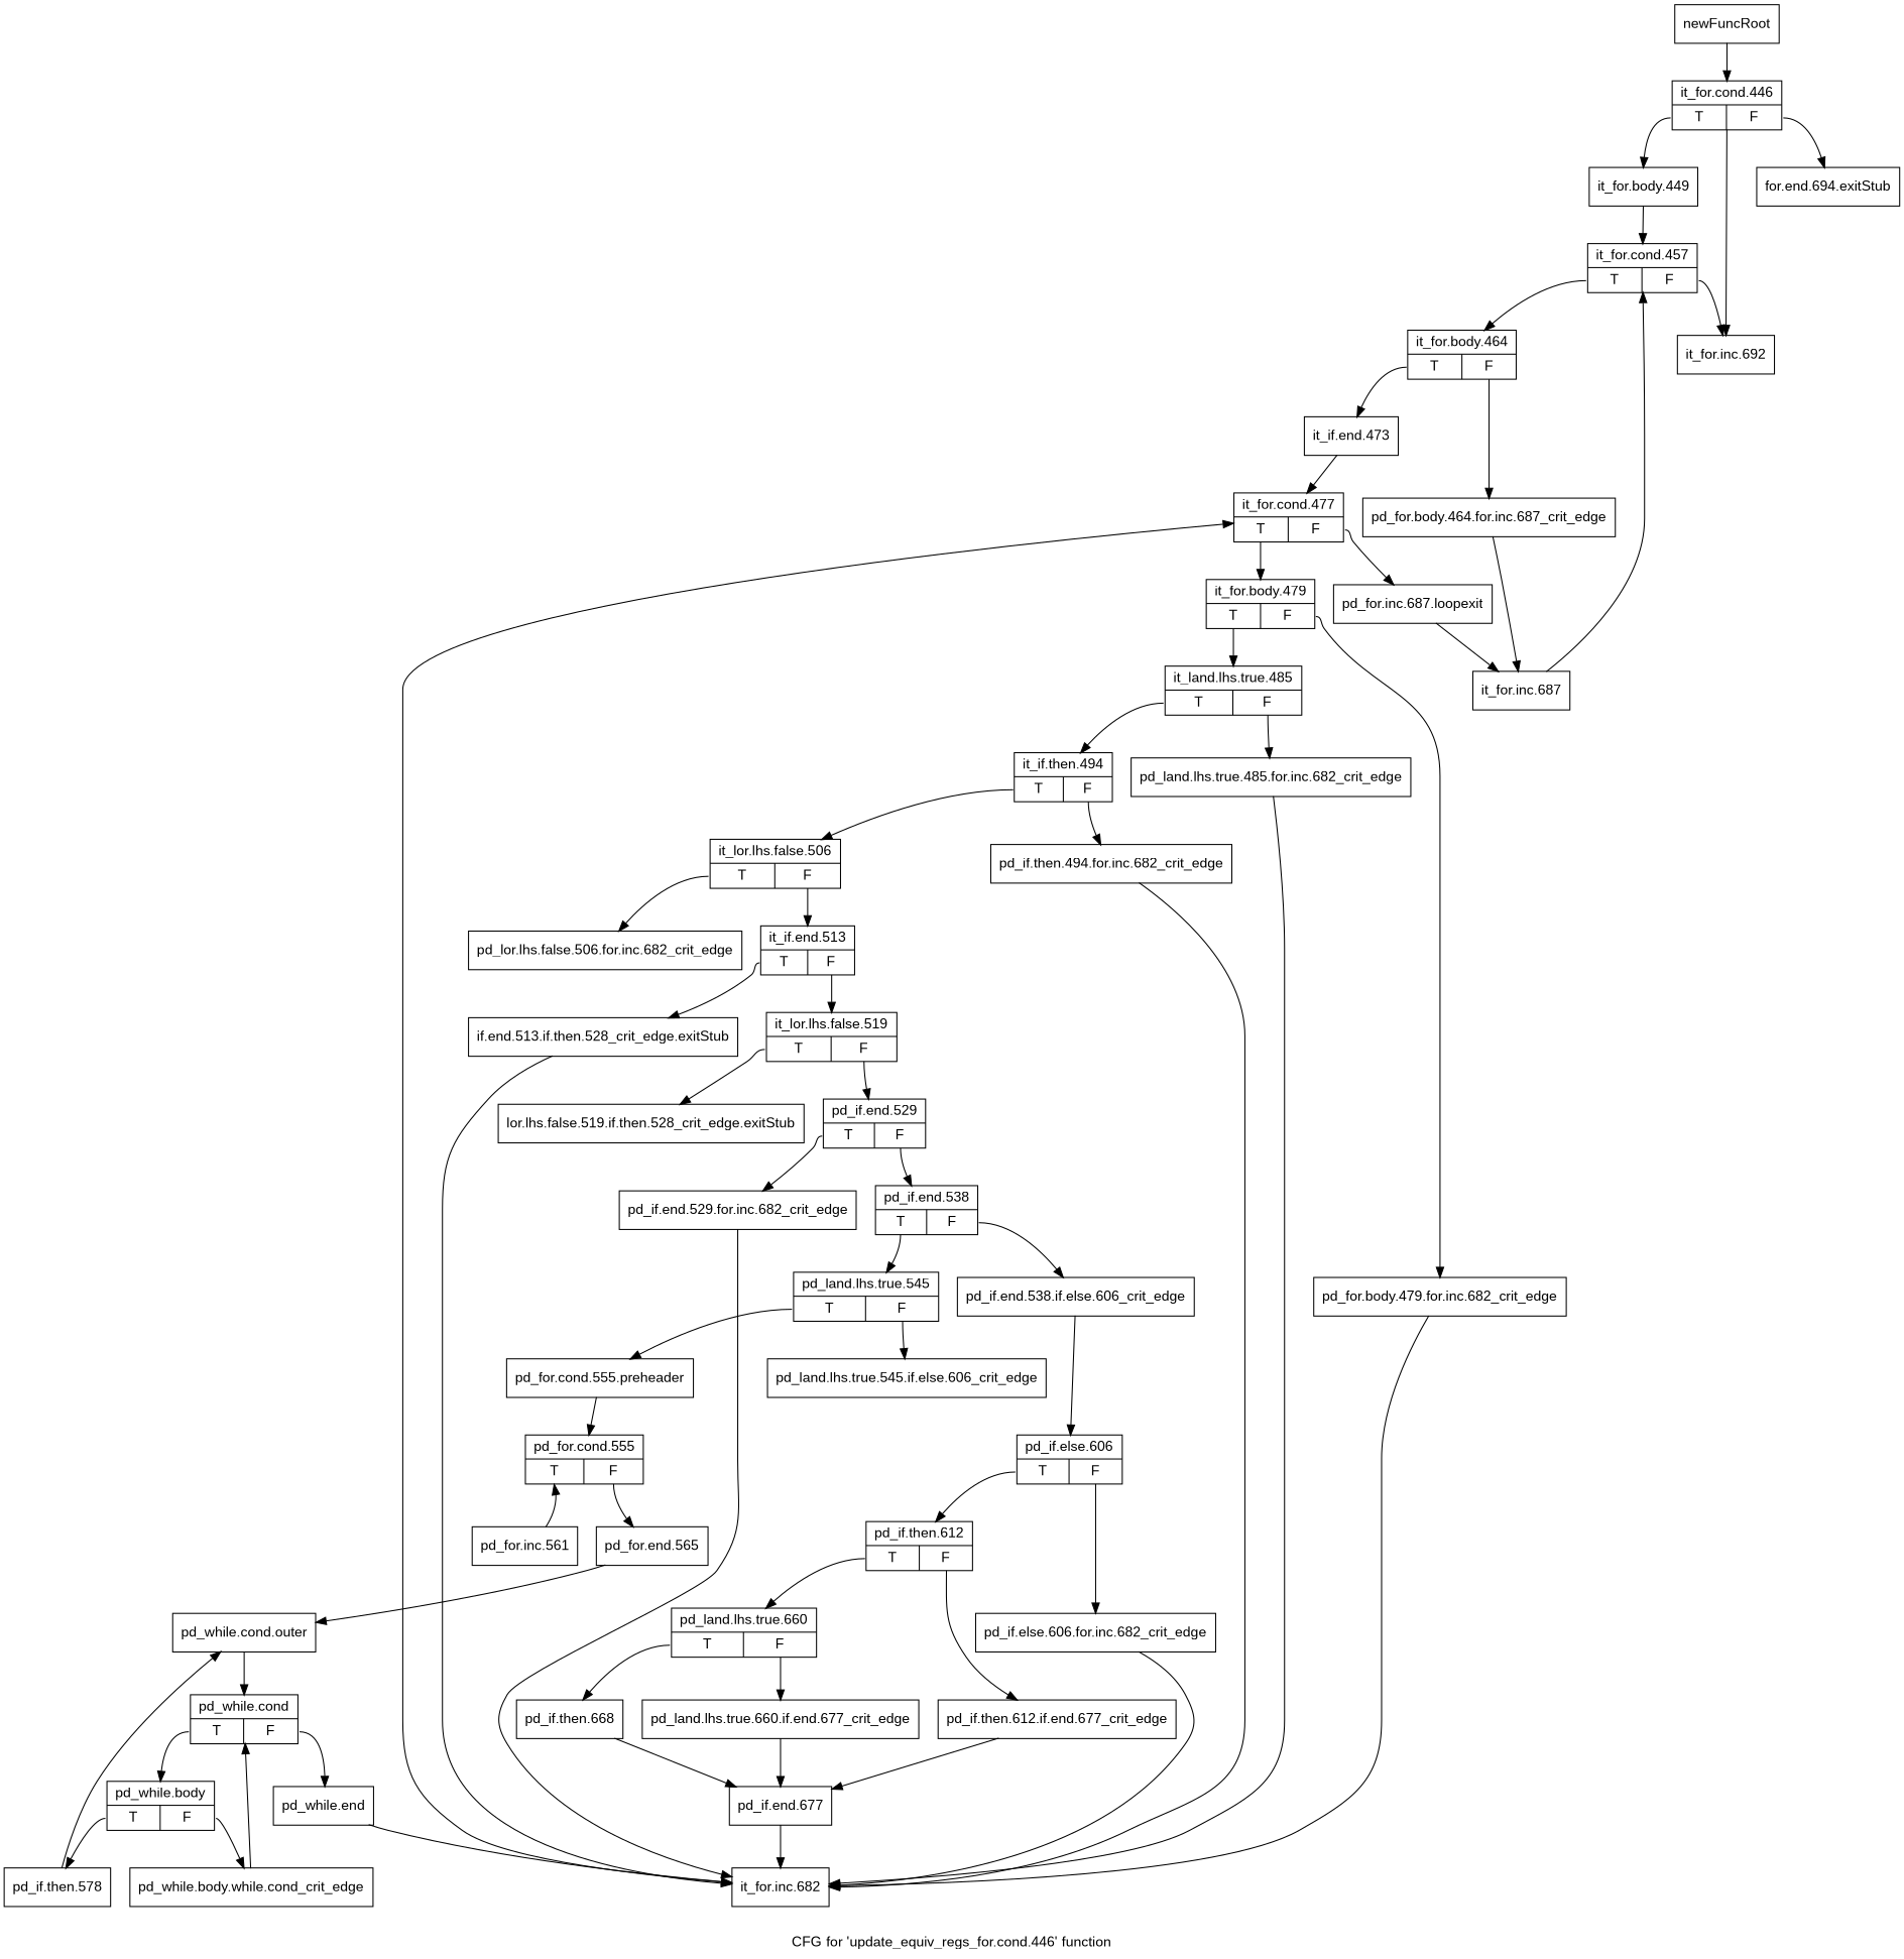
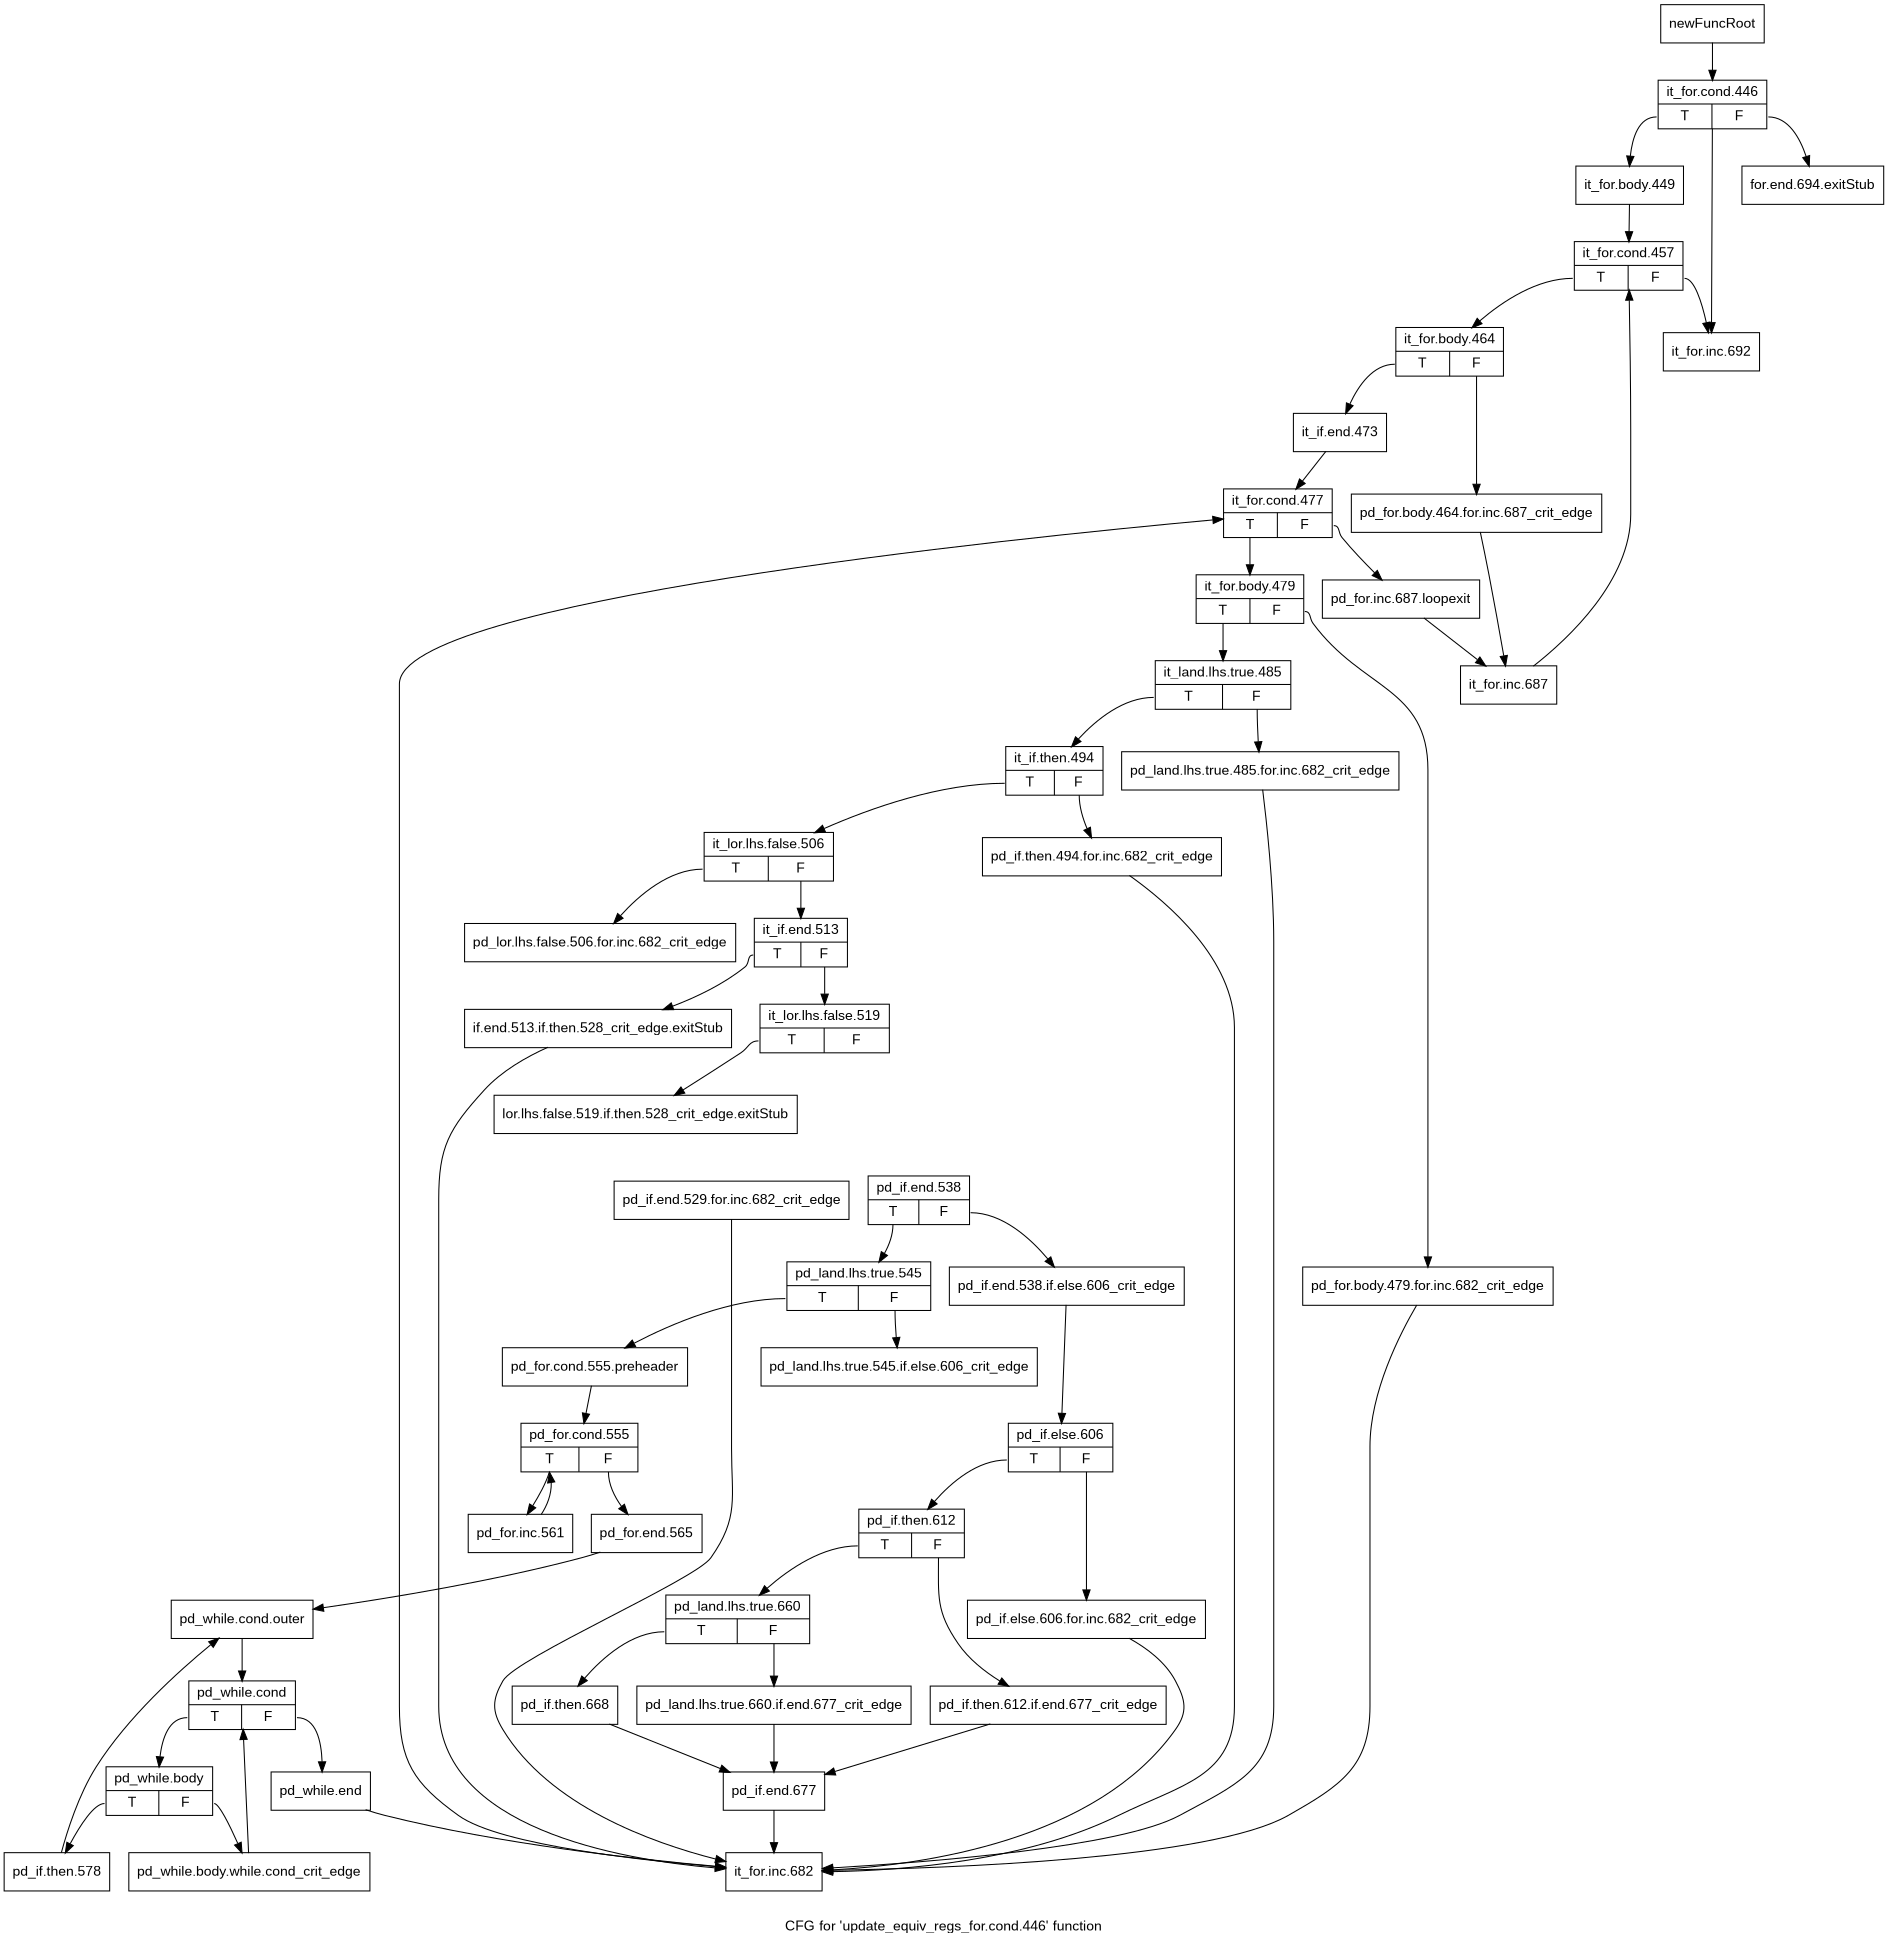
  digraph {
    fontname="Liberation Sans"
    label="CFG for 'update_equiv_regs_for.cond.446' function"
    node [fontname="Liberation Sans" shape=record]
    edge [fontname="Liberation Sans"]
    n1 [label="{newFuncRoot}"]
    n2 [label="{it_for.cond.446|{<s0>T|<s1>F}}"]
    n3 [label="{for.end.694.exitStub}"]
    n4 [label="{it_for.body.449}"]
    n5 [label="{it_for.inc.692}"]
    n6 [label="{it_for.cond.457|{<s0>T|<s1>F}}"]
    n7 [label="{if.end.513.if.then.528_crit_edge.exitStub}"]
    n8 [label="{it_for.inc.682}"]
    n9 [label="{lor.lhs.false.519.if.then.528_crit_edge.exitStub}"]
    n10 [label="{it_for.body.464|{<s0>T|<s1>F}}"]
    n11 [label="{it_if.end.473}"]
    n12 [label="{pd_for.body.464.for.inc.687_crit_edge}"]
    n13 [label="{it_for.cond.477|{<s0>T|<s1>F}}"]
    n14 [label="{it_for.inc.687}"]
    n15 [label="{it_for.body.479|{<s0>T|<s1>F}}"]
    n16 [label="{pd_for.inc.687.loopexit}"]
    n17 [label="{it_land.lhs.true.485|{<s0>T|<s1>F}}"]
    n18 [label="{pd_for.body.479.for.inc.682_crit_edge}"]
    n19 [label="{it_if.then.494|{<s0>T|<s1>F}}"]
    n20 [label="{pd_land.lhs.true.485.for.inc.682_crit_edge}"]
    n21 [label="{it_lor.lhs.false.506|{<s0>T|<s1>F}}"]
    n22 [label="{pd_if.then.494.for.inc.682_crit_edge}"]
    n23 [label="{pd_lor.lhs.false.506.for.inc.682_crit_edge}"]
    n24 [label="{it_if.end.513|{<s0>T|<s1>F}}"]
    n25 [label="{it_lor.lhs.false.519|{<s0>T|<s1>F}}"]
-   n26 [label="{pd_if.end.529|{<s0>T|<s1>F}}"]
    n27 [label="{pd_if.end.529.for.inc.682_crit_edge}"]
    n28 [label="{pd_if.end.538|{<s0>T|<s1>F}}"]
    n29 [label="{pd_land.lhs.true.545|{<s0>T|<s1>F}}"]
    n30 [label="{pd_if.end.538.if.else.606_crit_edge}"]
    n31 [label="{pd_for.cond.555.preheader}"]
    n32 [label="{pd_land.lhs.true.545.if.else.606_crit_edge}"]
    n33 [label="{pd_if.else.606|{<s0>T|<s1>F}}"]
    n34 [label="{pd_for.cond.555|{<s0>T|<s1>F}}"]
    n35 [label="{pd_if.then.612|{<s0>T|<s1>F}}"]
    n36 [label="{pd_if.else.606.for.inc.682_crit_edge}"]
    n37 [label="{pd_land.lhs.true.660|{<s0>T|<s1>F}}"]
    n38 [label="{pd_if.then.612.if.end.677_crit_edge}"]
    n39 [label="{pd_for.inc.561}"]
    n40 [label="{pd_for.end.565}"]
    n41 [label="{pd_if.then.668}"]
    n42 [label="{pd_land.lhs.true.660.if.end.677_crit_edge}"]
    n43 [label="{pd_if.end.677}"]
    n44 [label="{pd_while.cond.outer}"]
    n45 [label="{pd_while.cond|{<s0>T|<s1>F}}"]
    n46 [label="{pd_while.body|{<s0>T|<s1>F}}"]
    n47 [label="{pd_while.end}"]
    n48 [label="{pd_if.then.578}"]
    n49 [label="{pd_while.body.while.cond_crit_edge}"]
    n1 -> n2
    n2 -> n3 [tailport=s1]
    n2 -> n4 [tailport=s0]
    n2 -> n5
    n4 -> n6
    n6 -> n5 [tailport=s1]
    n6 -> n10 [tailport=s0]
    n7 -> n8
    n8 -> n13
    n10 -> n11 [tailport=s0]
    n10 -> n12 [tailport=s1]
    n11 -> n13
    n12 -> n14
    n13 -> n15 [tailport=s0]
    n13 -> n16 [tailport=s1]
    n14 -> n6
    n15 -> n17 [tailport=s0]
    n15 -> n18 [tailport=s1]
    n16 -> n14
    n17 -> n19 [tailport=s0]
    n17 -> n20 [tailport=s1]
    n18 -> n8
    n19 -> n21 [tailport=s0]
    n19 -> n22 [tailport=s1]
    n20 -> n8
    n21 -> n23 [tailport=s0]
    n21 -> n24 [tailport=s1]
    n22 -> n8
    n24 -> n7 [tailport=s0]
    n24 -> n25 [tailport=s1]
    n25 -> n9 [tailport=s0]
-   n25 -> n26 [tailport=s1]
-   n26 -> n27 [tailport=s0]
-   n26 -> n28 [tailport=s1]
    n27 -> n8
    n28 -> n29 [tailport=s0]
    n28 -> n30 [tailport=s1]
    n29 -> n31 [tailport=s0]
    n29 -> n32 [tailport=s1]
    n30 -> n33
    n31 -> n34
    n33 -> n35 [tailport=s0]
    n33 -> n36 [tailport=s1]
+   n34 -> n39 [tailport=s0]
    n34 -> n40 [tailport=s1]
    n35 -> n37 [tailport=s0]
    n35 -> n38 [tailport=s1]
    n36 -> n8
    n37 -> n41 [tailport=s0]
    n37 -> n42 [tailport=s1]
    n38 -> n43
    n39 -> n34
    n40 -> n44
    n41 -> n43
    n42 -> n43
    n43 -> n8
    n44 -> n45
    n45 -> n46 [tailport=s0]
    n45 -> n47 [tailport=s1]
    n46 -> n48 [tailport=s0]
    n46 -> n49 [tailport=s1]
    n47 -> n8
    n48 -> n44
    n49 -> n45
  }
